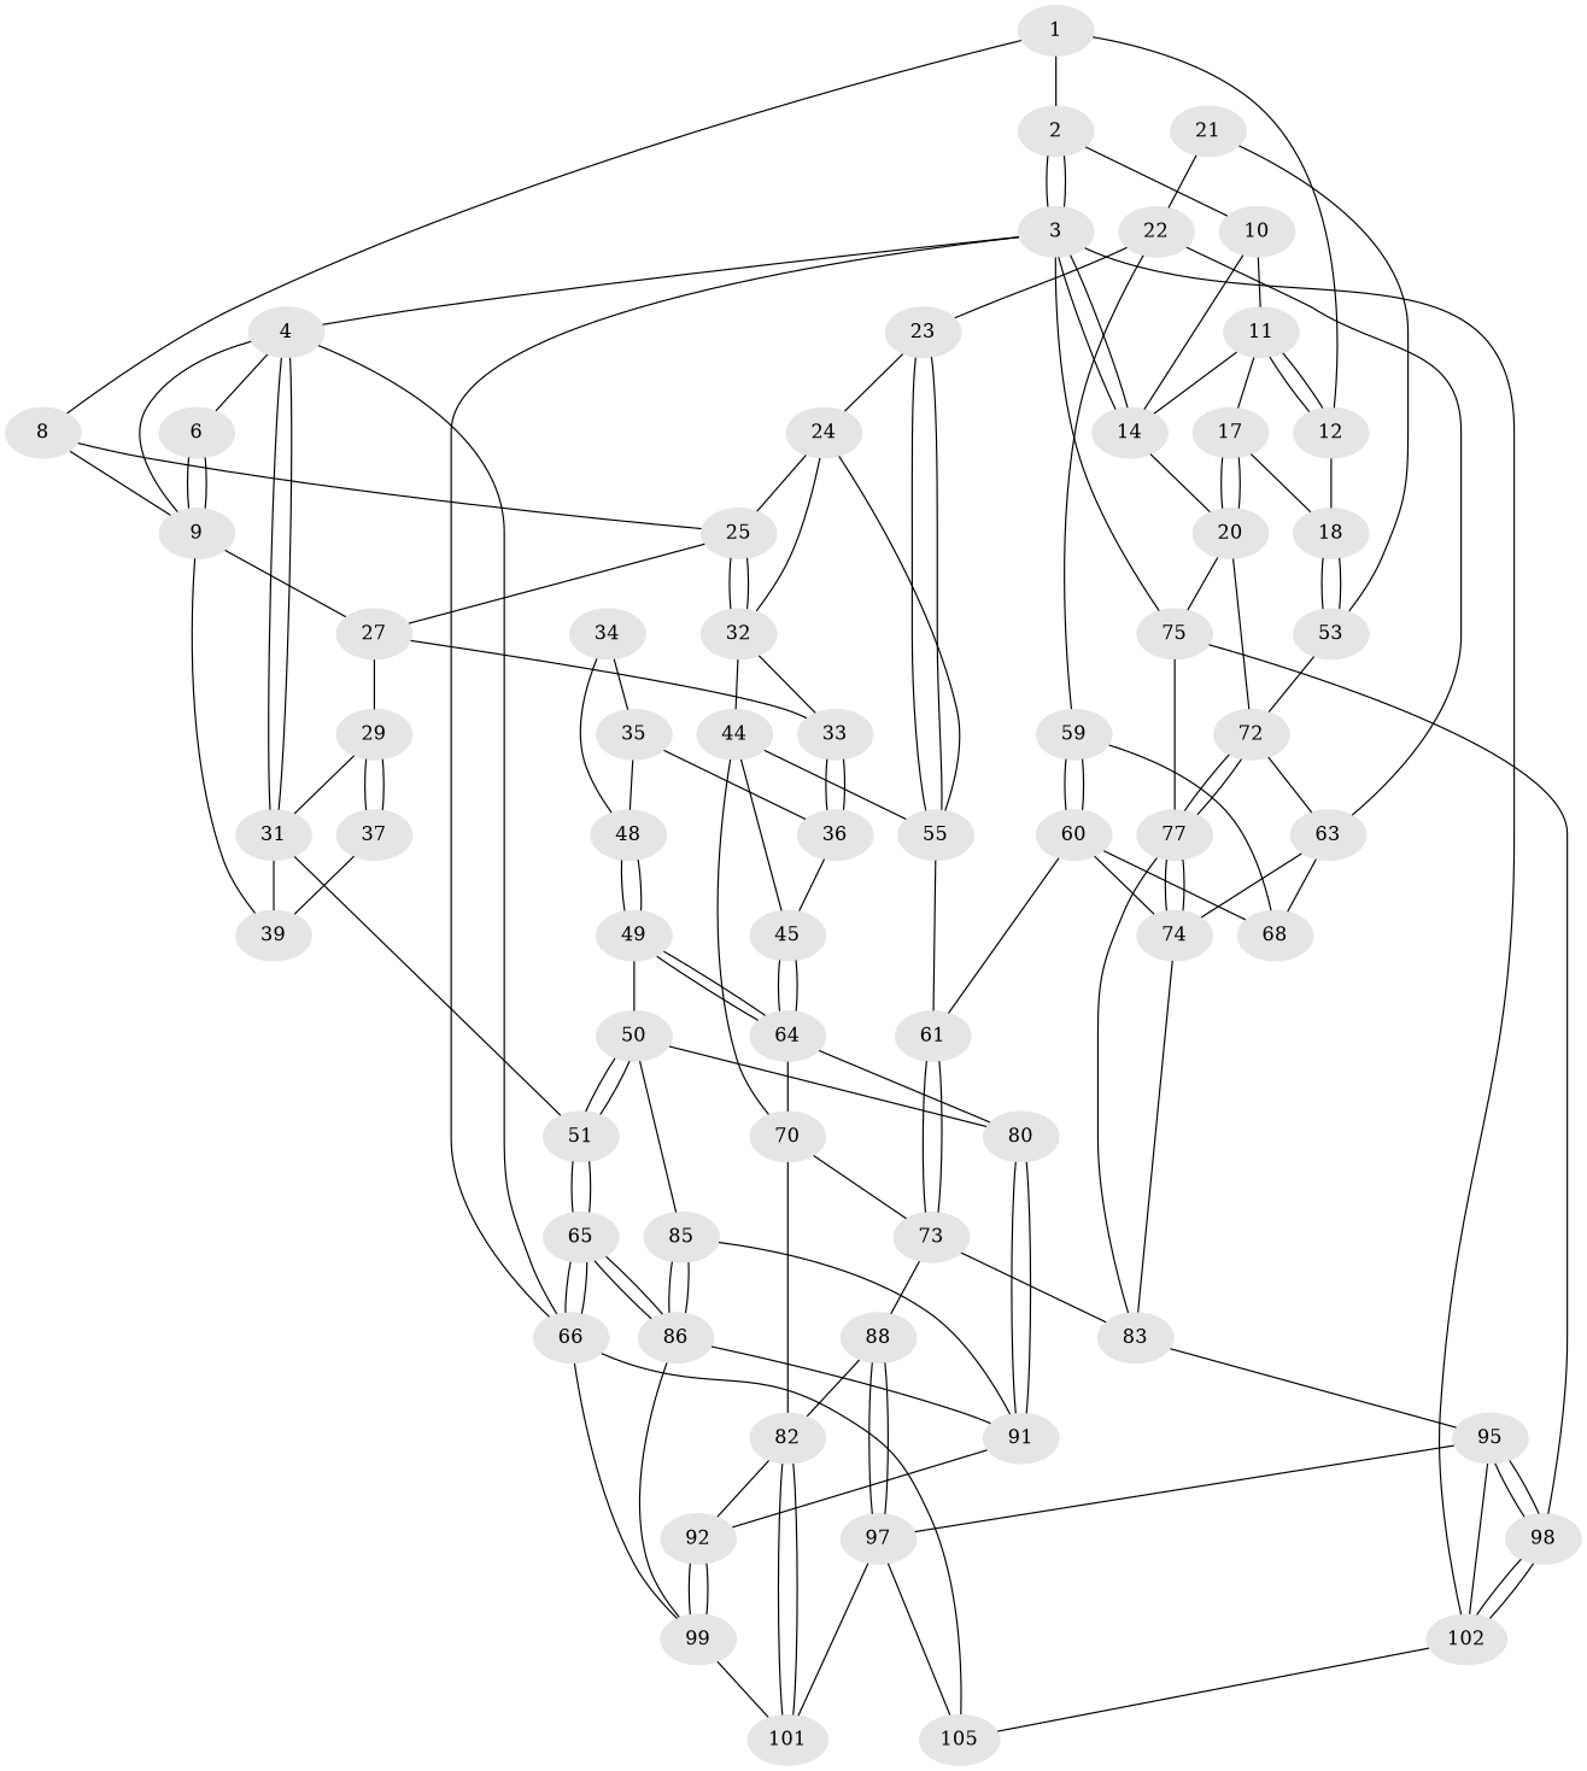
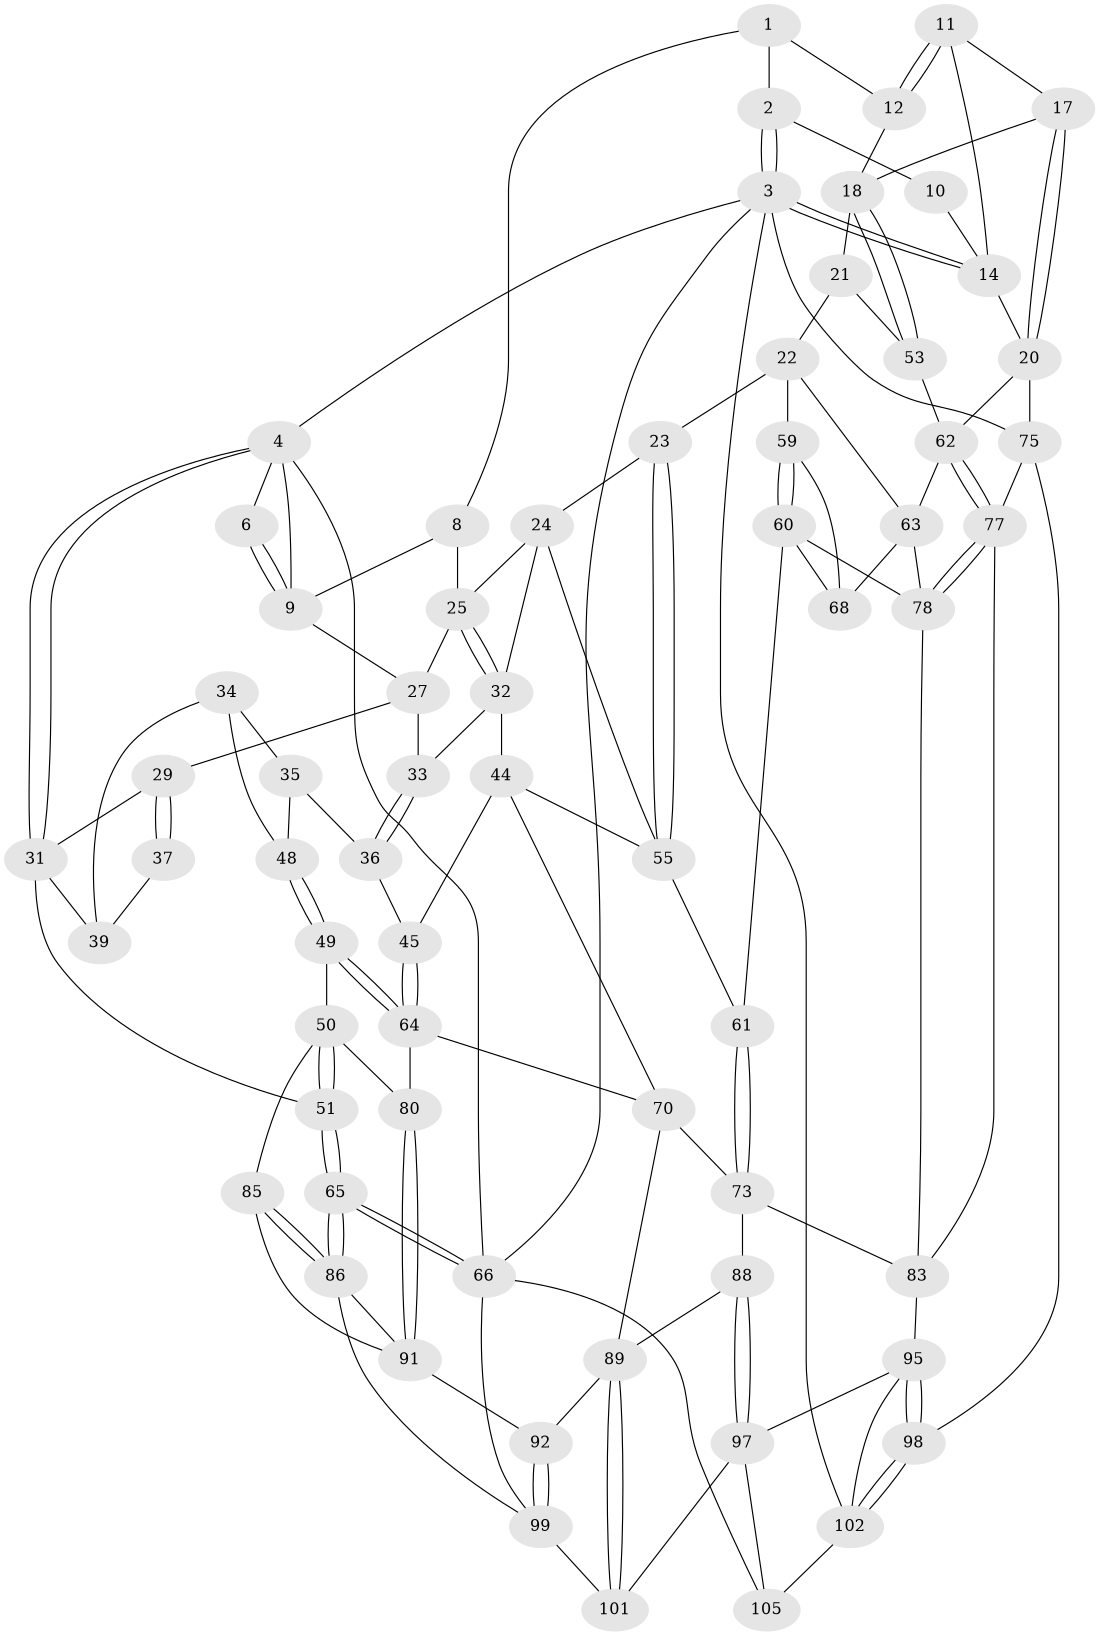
  graph {
    node [color=gray90 style=filled]
    1 [super="+7"]
    2
    8
    12
    3 [super="+74"]
    10
    9 [super="+13"]
    25 [super="+26"]
    18 [super="+19"]
    4 [super="+5"]
    14 [super="+15"]
    66 [super="+106"]
    75 [super="+76"]
    102 [super="+103"]
    11 [super="+16"]
    6
    31 [super="+41"]
    20 [super="+52"]
    99 [super="+100"]
    105
    77 [super="+79"]
    98
    27 [super="+28"]
    39 [super="+40"]
    51
    32 [super="+43"]
    29 [super="+30"]
    33
    17
    21
    53 [super="+54"]
-   62 [label=72]
+   62
    22 [super="+58"]
    23
    59
    63 [super="+67"]
    24 [super="+42"]
    55 [super="+56"]
    60 [super="+69"]
    68
-   78 [super="+82" label=74]
+   78 [super="+82"]
    61
    44 [super="+57"]
    37
    36 [super="+46"]
    65
    45
    70 [super="+71"]
    34 [super="+38"]
    35 [super="+47"]
    48
    49
    64 [super="+72"]
    73 [super="+84"]
-   89 [super="+90" label=82]
+   89 [super="+90"]
    80
    50 [super="+81"]
    85
    91 [super="+93"]
    86 [super="+94"]
    83 [super="+87"]
    88
    101
    92
    95 [super="+96"]
    97 [super="+104"]
    1 -- 2
    1 -- 8
    1 -- 12
    2 -- 3
    2 -- 3
    2 -- 10
    8 -- 9
    8 -- 25
    12 -- 18
    3 -- 4
    3 -- 14
    3 -- 14
    3 -- 66
    3 -- 75
    3 -- 102
    10 -- 14
-   10 -- 11
    9 -- 27
    25 -- 27
    25 -- 32
    25 -- 32
+   18 -- 21
    18 -- 53
    18 -- 53
    4 -- 9
    4 -- 66
    4 -- 6
    4 -- 31
    4 -- 31
    14 -- 20
    66 -- 99
    66 -- 105
    75 -- 77
    75 -- 98
    102 -- 105
    11 -- 12
    11 -- 12
    11 -- 14
    11 -- 17
    6 -- 9
    6 -- 9
    31 -- 39
    31 -- 51
    20 -- 75
    20 -- 62
    99 -- 101
    77 -- 78
    77 -- 78
    77 -- 83
    98 -- 102
    98 -- 102
    27 -- 29
    27 -- 33
    51 -- 65
    51 -- 65
    32 -- 33
    32 -- 44
    29 -- 31
    29 -- 37
    29 -- 37
    33 -- 36
    33 -- 36
    17 -- 18
    17 -- 20
    17 -- 20
    21 -- 53
    21 -- 22
    53 -- 62
    62 -- 77
    62 -- 77
    62 -- 63
    22 -- 23
    22 -- 59
    22 -- 63
    23 -- 24
    23 -- 55
    23 -- 55
    59 -- 60
    59 -- 60
    59 -- 68
    63 -- 68
    63 -- 78
    24 -- 25
    24 -- 32
    24 -- 55
    55 -- 61
    60 -- 68
    60 -- 78
    60 -- 61
    78 -- 83
    61 -- 73
    61 -- 73
    44 -- 55
    44 -- 45
    44 -- 70
    37 -- 39
    36 -- 45
    65 -- 66
    65 -- 66
    65 -- 86
    65 -- 86
    45 -- 64
    45 -- 64
    70 -- 73
    70 -- 89
-   9 -- 39
+   34 -- 39
    34 -- 35
    34 -- 48
    35 -- 36 [weight=2]
    35 -- 48
    48 -- 49
    48 -- 49
    49 -- 64
    49 -- 64
    49 -- 50
    64 -- 70
    64 -- 80
    73 -- 83
    73 -- 88
    89 -- 101
    89 -- 101
    89 -- 92
    80 -- 91
    80 -- 91
    50 -- 51
    50 -- 51
    50 -- 80
    50 -- 85
    85 -- 91
    85 -- 86
    85 -- 86
    91 -- 92
    86 -- 99
    86 -- 91
    83 -- 95
    88 -- 89
    88 -- 97
    88 -- 97
    92 -- 99
    92 -- 99
    95 -- 102
    95 -- 98
    95 -- 98
    95 -- 97
    97 -- 105
    97 -- 101
  }
